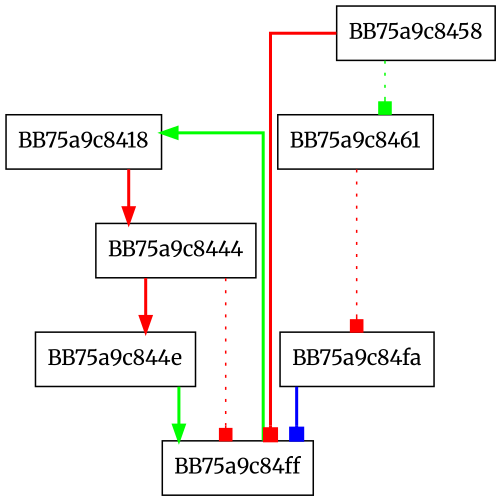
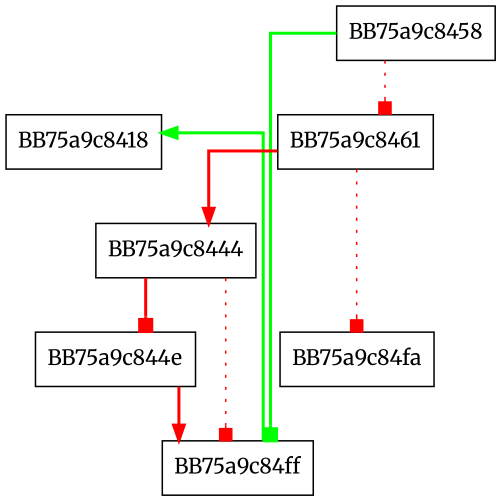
  digraph {
    fontname=Merriweather
    splines=ortho
    node [fontname=Merriweather shape=box]
    edge [arrowhead=box color=red fontname=Merriweather style=bold]
    BB75a9c8418
    BB75a9c8444
    BB75a9c84ff
    BB75a9c844e
    BB75a9c8458
    BB75a9c8461
    BB75a9c84fa
-   BB75a9c8418 -> BB75a9c8444 [arrowhead=normal]
+   BB75a9c8461 -> BB75a9c8444 [arrowhead=normal]
    BB75a9c8444 -> BB75a9c84ff [style=dotted]
-   BB75a9c8444 -> BB75a9c844e [arrowhead=normal]
+   BB75a9c8444 -> BB75a9c844e
    BB75a9c84ff -> BB75a9c8418 [arrowhead=normal color=green]
-   BB75a9c844e -> BB75a9c84ff [arrowhead=normal color=green]
-   BB75a9c8458 -> BB75a9c84ff
-   BB75a9c8458 -> BB75a9c8461 [color=green style=dotted]
+   BB75a9c844e -> BB75a9c84ff [arrowhead=normal]
+   BB75a9c8458 -> BB75a9c84ff [color=green]
+   BB75a9c8458 -> BB75a9c8461 [style=dotted]
    BB75a9c8461 -> BB75a9c84fa [style=dotted]
-   BB75a9c84fa -> BB75a9c84ff [color=blue]
  }
